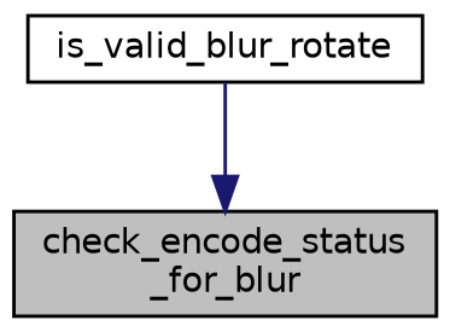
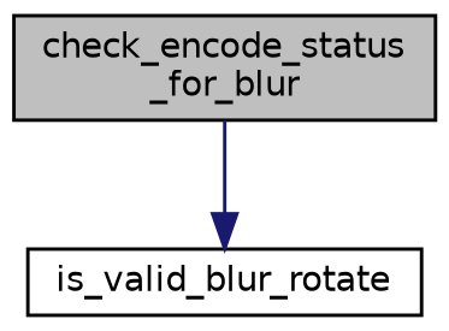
  digraph {
    rankdir=TB
    node [color=black fontname=Helvetica fontsize=10 shape=record]
    n1 [fillcolor=grey75 fontcolor=black height=0.2 label="check_encode_status\l_for_blur" style=filled width=0.4]
    n2 [height=0.2 label=is_valid_blur_rotate width=0.4]
-   n2 -> n1 [color=midnightblue fontname=Helvetica fontsize=10 labelfontname=Helvetica labelfontsize=10 style=solid]
+   n1 -> n2 [color=midnightblue fontname=Helvetica fontsize=10 labelfontname=Helvetica labelfontsize=10 style=solid]
  }
